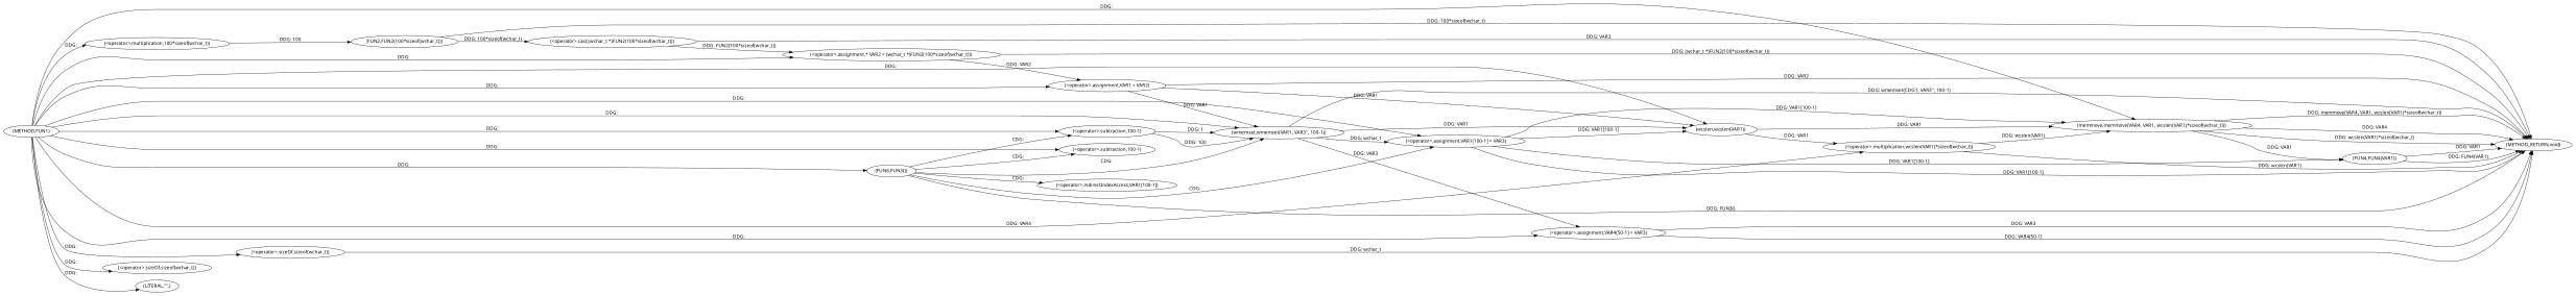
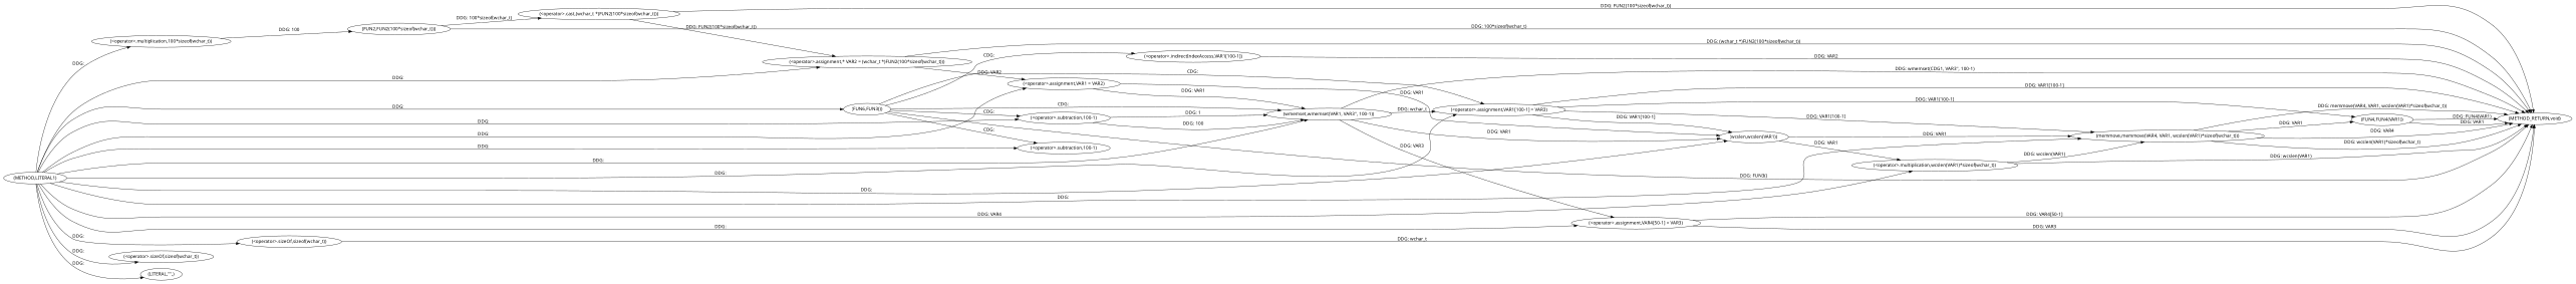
  digraph {
    fontname="Noto Sans"
    rankdir=LR
    node [fontname="Noto Sans"]
    edge [fontname="Noto Sans"]
-   n1 [label="(METHOD,FUN1)"]
+   n1 [label="(METHOD,LITERAL1)"]
    n2 [label="(<operator>.assignment,* VAR2 = (wchar_t *)FUN2(100*sizeof(wchar_t)))"]
    n3 [label="(<operator>.multiplication,100*sizeof(wchar_t))"]
    n4 [label="(<operator>.sizeOf,sizeof(wchar_t))"]
    n5 [label="(<operator>.assignment,VAR1 = VAR2)"]
    n6 [label="(FUN6,FUN3())"]
    n7 [label="(wmemset,wmemset(VAR1, VAR3'', 100-1))"]
    n8 [label="(<operator>.subtraction,100-1)"]
    n9 [label="(<operator>.assignment,VAR1[100-1] = VAR3)"]
    n10 [label="(<operator>.subtraction,100-1)"]
    n11 [label="(LITERAL,\"\",)"]
    n12 [label="(memmove,memmove(VAR4, VAR1, wcslen(VAR1)*sizeof(wchar_t)))"]
    n13 [label="(<operator>.multiplication,wcslen(VAR1)*sizeof(wchar_t))"]
    n14 [label="(wcslen,wcslen(VAR1))"]
    n15 [label="(<operator>.sizeOf,sizeof(wchar_t))"]
    n16 [label="(<operator>.assignment,VAR4[50-1] = VAR3)"]
    n17 [label="(METHOD_RETURN,void)"]
    n18 [label="(FUN2,FUN2(100*sizeof(wchar_t)))"]
    n19 [label="(<operator>.indirectIndexAccess,VAR1[100-1])"]
    n20 [label="(FUN4,FUN4(VAR1))"]
    n21 [label="(<operator>.cast,(wchar_t *)FUN2(100*sizeof(wchar_t)))"]
    n1 -> n2 [label="DDG: "]
    n1 -> n3 [label="DDG: "]
    n1 -> n4 [label="DDG: "]
    n1 -> n5 [label="DDG: "]
    n1 -> n6 [label="DDG: "]
    n1 -> n7 [label="DDG: "]
    n1 -> n8 [label="DDG: "]
    n1 -> n9 [label="DDG: "]
    n1 -> n10 [label="DDG: "]
    n1 -> n11 [label="DDG: "]
    n1 -> n12 [label="DDG: "]
    n1 -> n13 [label="DDG: VAR4"]
    n1 -> n14 [label="DDG: "]
    n1 -> n15 [label="DDG: "]
    n1 -> n16 [label="DDG: "]
    n2 -> n5 [label="DDG: VAR2"]
    n2 -> n17 [label="DDG: (wchar_t *)FUN2(100*sizeof(wchar_t))"]
    n3 -> n18 [label="DDG: 100"]
    n5 -> n7 [label="DDG: VAR1"]
    n5 -> n14 [label="DDG: VAR1"]
-   n5 -> n17 [label="DDG: VAR2"]
+   n19 -> n17 [label="DDG: VAR2"]
    n6 -> n7 [label="CDG: "]
    n6 -> n8 [label="CDG: "]
    n6 -> n9 [label="CDG: "]
    n6 -> n10 [label="CDG: "]
    n6 -> n17 [label="DDG: FUN3()"]
    n6 -> n19 [label="CDG: "]
    n7 -> n9 [label="DDG: wchar_t"]
    n7 -> n14 [label="DDG: VAR1"]
    n7 -> n16 [label="DDG: VAR3"]
    n7 -> n17 [label="DDG: wmemset(CDG1, VAR3'', 100-1)"]
    n8 -> n7 [label="DDG: 100"]
    n8 -> n7 [label="DDG: 1"]
    n9 -> n12 [label="DDG: VAR1[100-1]"]
    n9 -> n14 [label="DDG: VAR1[100-1]"]
    n9 -> n17 [label="DDG: VAR1[100-1]"]
    n9 -> n20 [label="DDG: VAR1[100-1]"]
    n12 -> n17 [label="DDG: memmove(VAR4, VAR1, wcslen(VAR1)*sizeof(wchar_t))"]
    n12 -> n17 [label="DDG: VAR4"]
    n12 -> n17 [label="DDG: wcslen(VAR1)*sizeof(wchar_t)"]
    n12 -> n20 [label="DDG: VAR1"]
    n13 -> n12 [label="DDG: wcslen(VAR1)"]
    n13 -> n17 [label="DDG: wcslen(VAR1)"]
    n14 -> n12 [label="DDG: VAR1"]
    n14 -> n13 [label="DDG: VAR1"]
    n15 -> n17 [label="DDG: wchar_t"]
    n16 -> n17 [label="DDG: VAR3"]
    n16 -> n17 [label="DDG: VAR4[50-1]"]
    n18 -> n17 [label="DDG: 100*sizeof(wchar_t)"]
    n18 -> n21 [label="DDG: 100*sizeof(wchar_t)"]
    n20 -> n17 [label="DDG: VAR1"]
    n20 -> n17 [label="DDG: FUN4(VAR1)"]
    n21 -> n2 [label="DDG: FUN2(100*sizeof(wchar_t))"]
-   n21 -> n17 [label="DDG: VAR3"]
+   n21 -> n17 [label="DDG: FUN2(100*sizeof(wchar_t))"]
  }
